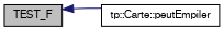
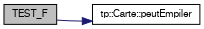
  digraph {
    rankdir=LR
    node [color=black fontname=FreeSans fontsize=10 shape=record style=filled]
    n1 [fillcolor=grey75 fontcolor=black height=0.2 label=TEST_F width=0.4]
    n2 [fillcolor=white height=0.2 label="tp::Carte::peutEmpiler" width=0.4]
-   n2 -> n1 [color=midnightblue fontname=FreeSans fontsize=10 labelfontname=FreeSans labelfontsize=10 style=solid]
+   n1 -> n2 [color=midnightblue fontname=FreeSans fontsize=10 labelfontname=FreeSans labelfontsize=10 style=solid]
  }
